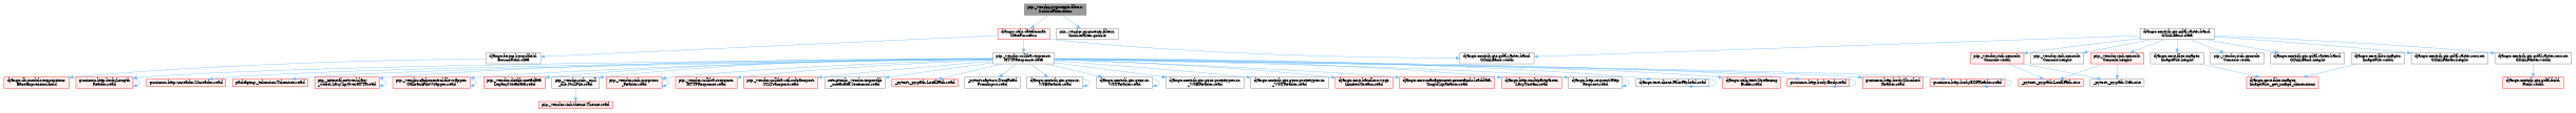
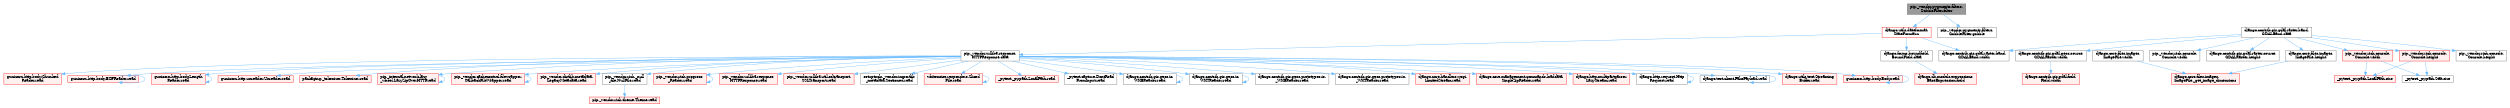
  digraph {
    fontname="DejaVu Serif"
    rankdir=TB
    node [color=red fillcolor="#FFF0F0" fontname="DejaVu Serif" fontsize=10 shape=box style=filled]
    edge [color=steelblue1 fontname="DejaVu Serif" fontsize=10 labelfontname=Helvetica labelfontsize=10 style=solid]
    n1 [color=gray40 fillcolor=grey60 fontcolor=black height=0.2 label="pip._vendor.pygments.filters.\lGobbleFilter.filter" width=0.4]
    n2 [color=grey40 fillcolor=white height=0.2 label="pip._vendor.pygments.filters.\lGobbleFilter.gobble" width=0.4]
    n3 [fillcolor=white height=0.2 label="django.utils.dateformat.\lDateFormat.n" width=0.4]
    n4 [color=grey40 fillcolor=white height=0.2 label="django.forms.boundfield.\lBoundField.data" width=0.4]
    n5 [color=grey40 fillcolor=white height=0.2 label="pip._vendor.urllib3.response.\lHTTPResponse.data" width=0.4]
    n6 [color=grey40 fillcolor=white height=0.2 label="django.contrib.gis.gdal.raster.band.\lGDALBand.width" width=0.4]
    n7 [color=grey40 fillcolor=white height=0.2 label="django.contrib.gis.gdal.raster.band.\lGDALBand.data" width=0.4]
-   n8 [color=grey40 fillcolor=white height=0.2 label="django.contrib.gis.gdal.raster.band.\lGDALBand.height" width=0.4]
    n9 [color=grey40 fillcolor=white height=0.2 label="django.contrib.gis.gdal.raster.source.\lGDALRaster.height" width=0.4]
    n10 [color=grey40 fillcolor=white height=0.2 label="django.core.files.images.\lImageFile.height" width=0.4]
    n11 [height=0.2 label="pip._vendor.rich.console.\lConsole.height" width=0.4]
    n12 [color=grey40 fillcolor=white height=0.2 label="pip._vendor.rich.console.\lConsole.height" width=0.4]
-   n13 [color=grey40 fillcolor=white height=0.2 label="django.contrib.gis.gdal.raster.source.\lGDALRaster.width" width=0.4]
+   n13 [color=grey40 fillcolor=white height=0.2 label="django.contrib.gis.gdal.geos.source.\lGDALRaster.width" width=0.4]
    n14 [height=0.2 label="pip._vendor.rich.console.\lConsole.width" width=0.4]
    n15 [color=grey40 fillcolor=white height=0.2 label="pip._vendor.rich.console.\lConsole.width" width=0.4]
    n16 [height=0.2 label="django.db.models.expressions.\lBaseExpression.field" width=0.4]
    n17 [height=0.2 label="_pytest._py.path.LocalPath.read" width=0.4]
    n18 [color=grey40 fillcolor=white height=0.2 label="_pytest.capture.DontRead\lFromInput.read" width=0.4]
    n19 [color=grey40 fillcolor=white height=0.2 label="django.contrib.gis.geos.io.\lWKBReader.read" width=0.4]
    n20 [color=grey40 fillcolor=white height=0.2 label="django.contrib.gis.geos.io.\lWKTReader.read" width=0.4]
    n21 [color=grey40 fillcolor=white height=0.2 label="django.contrib.gis.geos.prototypes.io.\l_WKBReader.read" width=0.4]
    n22 [color=grey40 fillcolor=white height=0.2 label="django.contrib.gis.geos.prototypes.io.\l_WKTReader.read" width=0.4]
    n23 [height=0.2 label="django.core.handlers.wsgi.\lLimitedStream.read" width=0.4]
    n24 [height=0.2 label="django.core.management.commands.loaddata.\lSingleZipReader.read" width=0.4]
    n25 [height=0.2 label="django.http.multipartparser.\lLazyStream.read" width=0.4]
    n26 [color=grey40 fillcolor=white height=0.2 label="django.http.request.Http\lRequest.read" width=0.4]
    n27 [color=grey40 fillcolor=white height=0.2 label="django.test.client.FakePayload.read" width=0.4]
    n28 [height=0.2 label="django.utils.text.Streaming\lBuffer.read" width=0.4]
    n29 [height=0.2 label="gunicorn.http.body.Body.read" width=0.4]
    n30 [height=0.2 label="gunicorn.http.body.Chunked\lReader.read" width=0.4]
    n31 [height=0.2 label="gunicorn.http.body.EOFReader.read" width=0.4]
    n32 [height=0.2 label="gunicorn.http.body.Length\lReader.read" width=0.4]
    n33 [height=0.2 label="gunicorn.http.unreader.Unreader.read" width=0.4]
    n34 [height=0.2 label="packaging._tokenizer.Tokenizer.read" width=0.4]
    n35 [height=0.2 label="pip._internal.network.lazy\l_wheel.LazyZipOverHTTP.read" width=0.4]
    n36 [height=0.2 label="pip._vendor.cachecontrol.filewrapper.\lCallbackFileWrapper.read" width=0.4]
    n37 [height=0.2 label="pip._vendor.distlib.metadata.\lLegacyMetadata.read" width=0.4]
    n38 [color=grey40 fillcolor=white height=0.2 label="pip._vendor.rich._null\l_file.NullFile.read" width=0.4]
    n39 [height=0.2 label="pip._vendor.rich.progress.\l_Reader.read" width=0.4]
    n40 [height=0.2 label="pip._vendor.urllib3.response.\lHTTPResponse.read" width=0.4]
    n41 [height=0.2 label="pip._vendor.urllib3.util.ssltransport.\lSSLTransport.read" width=0.4]
    n42 [color=grey40 fillcolor=white height=0.2 label="setuptools._vendor.importlib\l_metadata.Sectioned.read" width=0.4]
+   n43 [height=0.2 label="whitenoise.responders.Sliced\lFile.read" width=0.4]
    n44 [height=0.2 label="django.core.files.images.\lImageFile._get_image_dimensions" width=0.4]
    n45 [height=0.2 label="_pytest._py.path.LocalPath.size" width=0.4]
    n46 [color=grey40 fillcolor=white height=0.2 label="_pytest._py.path.Stat.size" width=0.4]
    n47 [height=0.2 label="django.contrib.gis.gdal.field.\lField.width" width=0.4]
    n48 [color=grey40 fillcolor=white height=0.2 label="django.core.files.images.\lImageFile.width" width=0.4]
    n49 [height=0.2 label="pip._vendor.rich.theme.Theme.read" width=0.4]
    n1 -> n2
    n1 -> n3
    n3 -> n4
    n3 -> n5
    n3 -> n6
    n4 -> n16
    n5 -> n17
    n5 -> n18
    n5 -> n19
    n5 -> n20
    n5 -> n21
    n5 -> n22
    n5 -> n23
    n5 -> n24
    n5 -> n25
    n5 -> n26
    n5 -> n27
    n5 -> n28
    n5 -> n29
    n5 -> n30
    n5 -> n31
    n5 -> n32
    n5 -> n33
    n5 -> n34
    n5 -> n35
    n5 -> n36
    n5 -> n37
    n5 -> n38
    n5 -> n39
    n5 -> n40
    n5 -> n41
    n5 -> n42
+   n5 -> n43
    n7 -> n6
-   n7 -> n8
    n7 -> n9
    n7 -> n10
    n7 -> n11
    n7 -> n12
    n7 -> n13
    n7 -> n14
    n7 -> n15
    n10 -> n44
    n11 -> n45
    n11 -> n46
    n13 -> n47
    n14 -> n45
    n14 -> n46
    n19 -> n19
    n20 -> n20
    n26 -> n26
    n27 -> n27
    n29 -> n29
    n31 -> n31
    n32 -> n32
    n35 -> n35
    n36 -> n36
    n38 -> n49
    n39 -> n39
+   n43 -> n43
    n48 -> n44
  }
